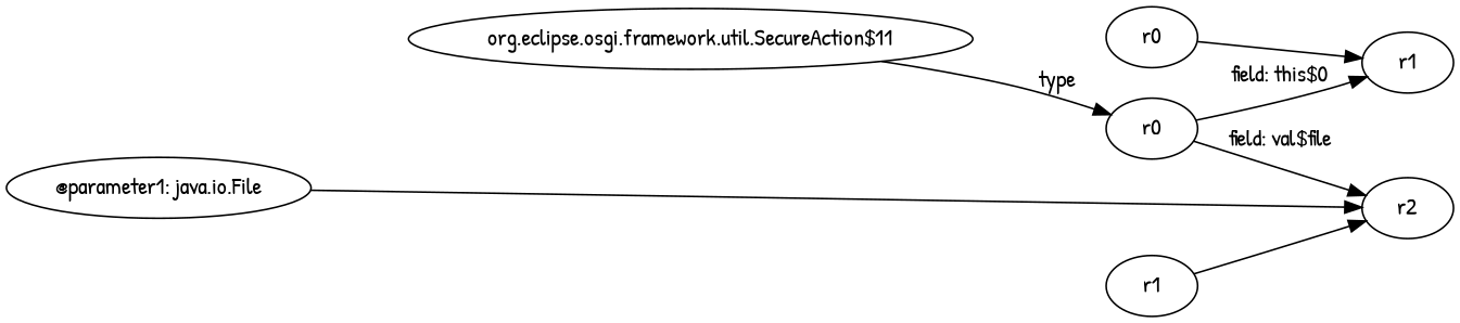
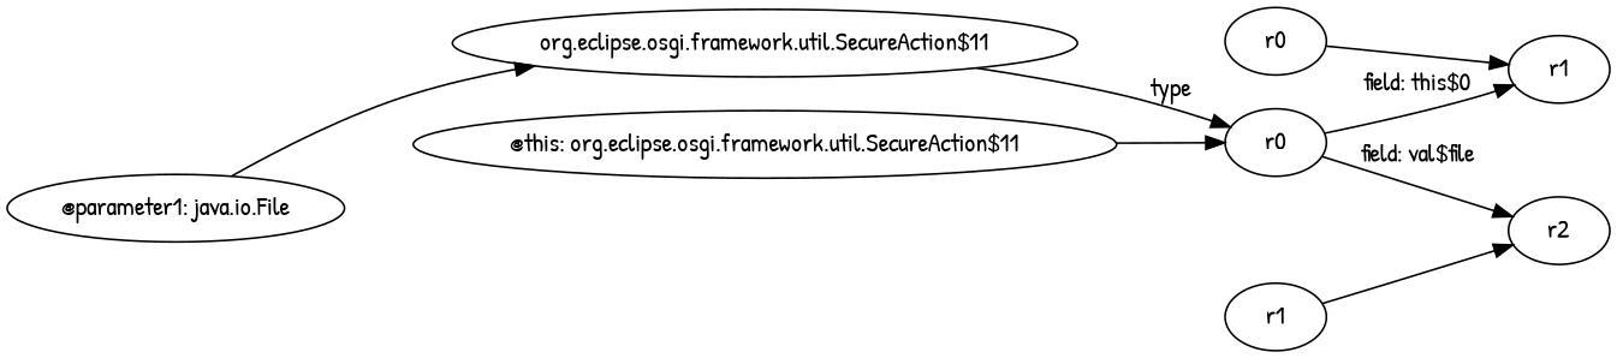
  digraph {
    fontname="Patrick Hand"
    rankdir=LR
    node [fontname="Patrick Hand"]
    edge [fontname="Patrick Hand"]
+   n1 [label="@this: org.eclipse.osgi.framework.util.SecureAction$11"]
    n2 [label=r0]
    n3 [label=r1]
    n4 [label=r2]
    n5 [label="org.eclipse.osgi.framework.util.SecureAction$11"]
    n6 [label=r0]
    n7 [label="@parameter1: java.io.File"]
    n8 [label=r1]
+   n1 -> n2
    n2 -> n3 [label="field: this$0"]
    n2 -> n4 [label="field: val$file"]
    n5 -> n2 [label=type]
    n6 -> n3
-   n7 -> n4
+   n7 -> n5
    n8 -> n4
  }
